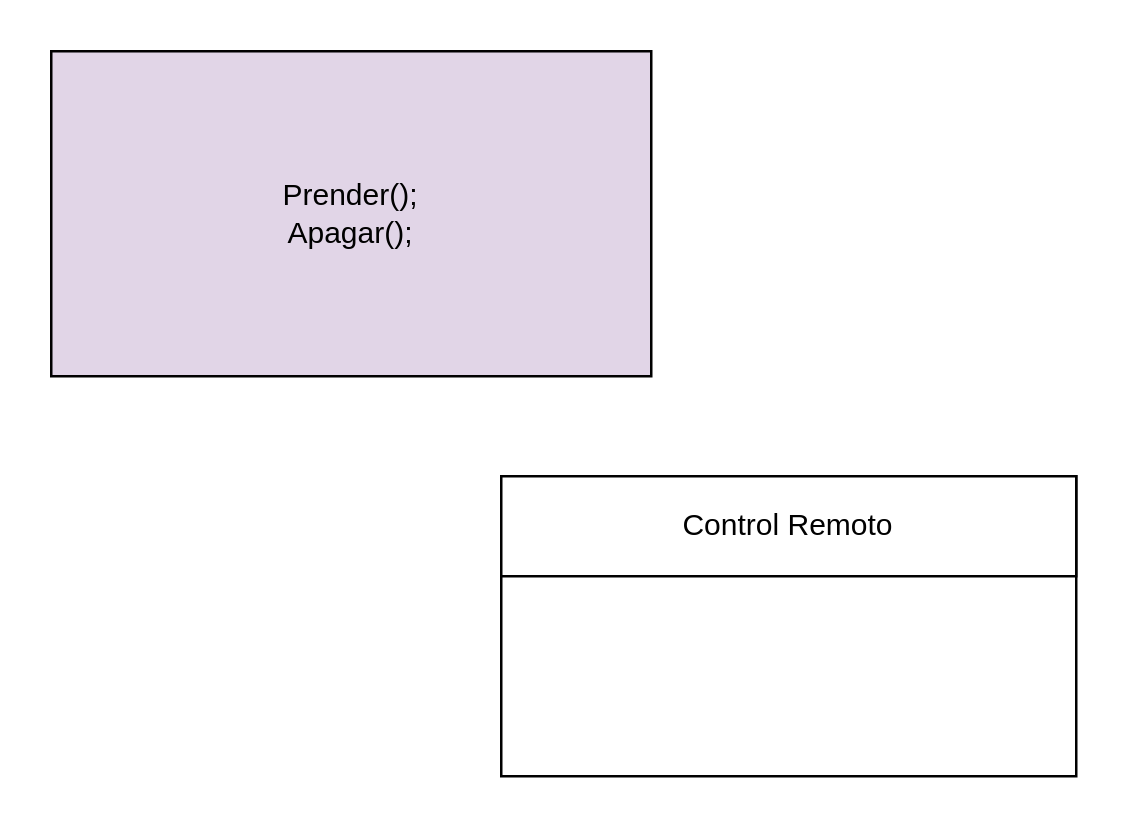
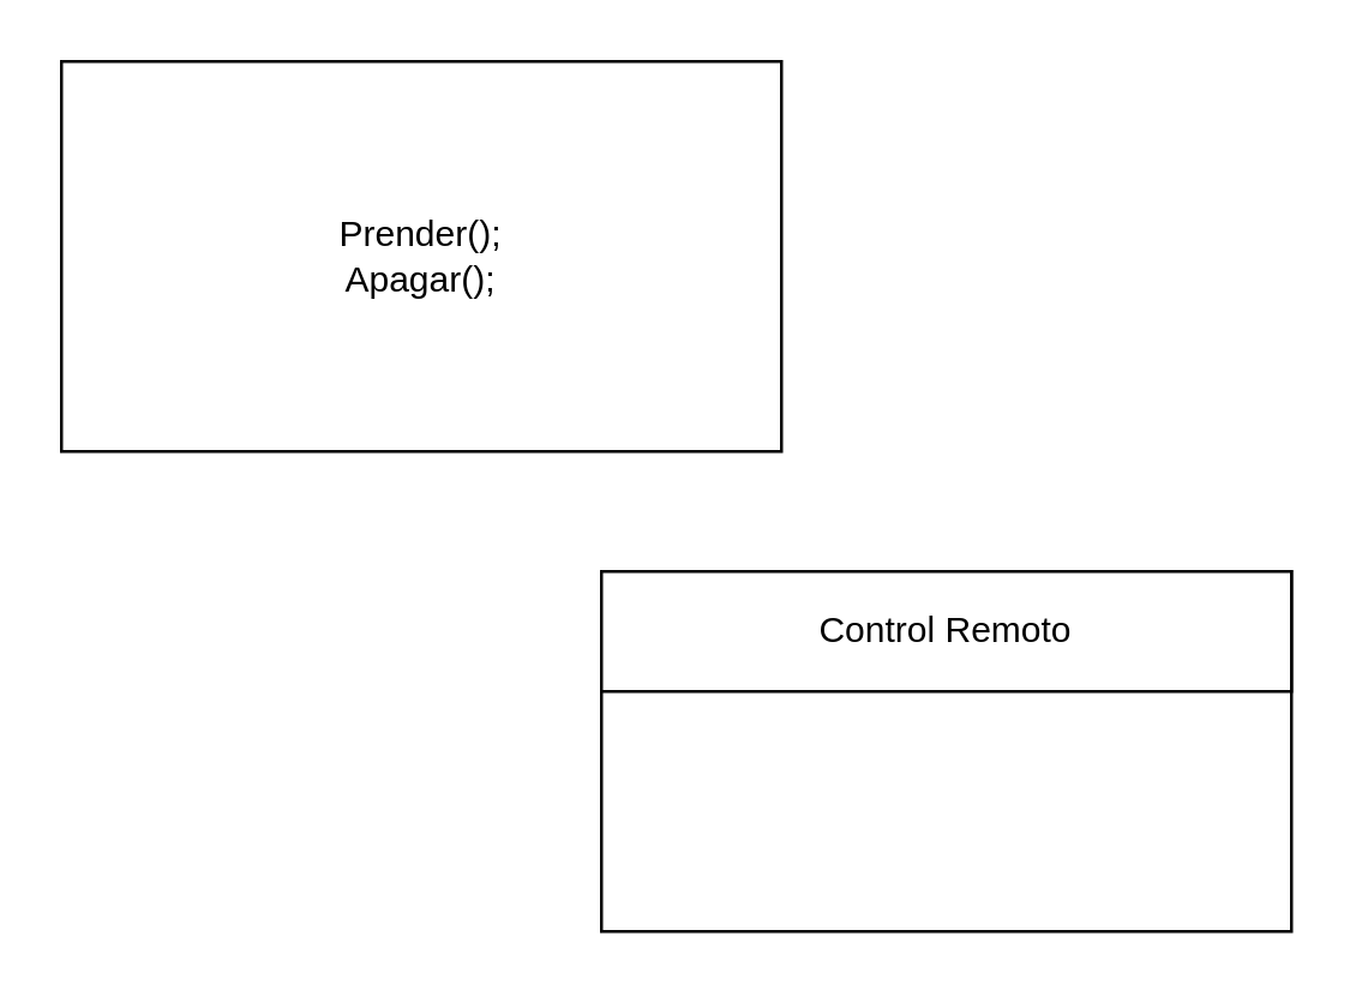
  <mxCell id="0" />
  <mxCell id="1" parent="0" />
- <mxCell id="2" value="Prender();&lt;br&gt;Apagar();&lt;br&gt;" style="rounded=0;whiteSpace=wrap;html=1;fillColor=#e1d5e7;" vertex="1" parent="1"><mxGeometry x="20" y="20" width="240" height="130" as="geometry" /></mxCell>
+ <mxCell id="2" value="Prender();&lt;br&gt;Apagar();&lt;br&gt;" style="rounded=0;whiteSpace=wrap;html=1;" vertex="1" parent="1"><mxGeometry x="20" y="20" width="240" height="130" as="geometry" /></mxCell>
  <mxCell id="3" value="" style="rounded=0;whiteSpace=wrap;html=1;" vertex="1" parent="1"><mxGeometry x="200" y="190" width="230" height="120" as="geometry" /></mxCell>
  <mxCell id="4" value="Control Remoto" style="rounded=0;whiteSpace=wrap;html=1;" vertex="1" parent="1"><mxGeometry x="200" y="190" width="230" height="40" as="geometry" /></mxCell>
